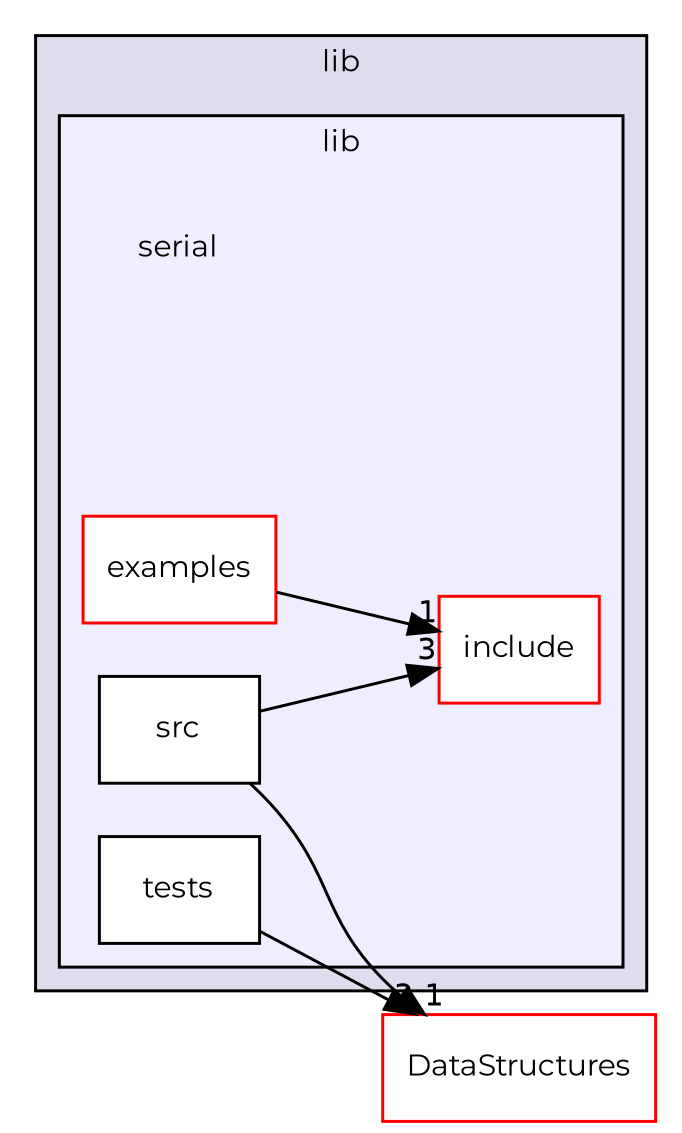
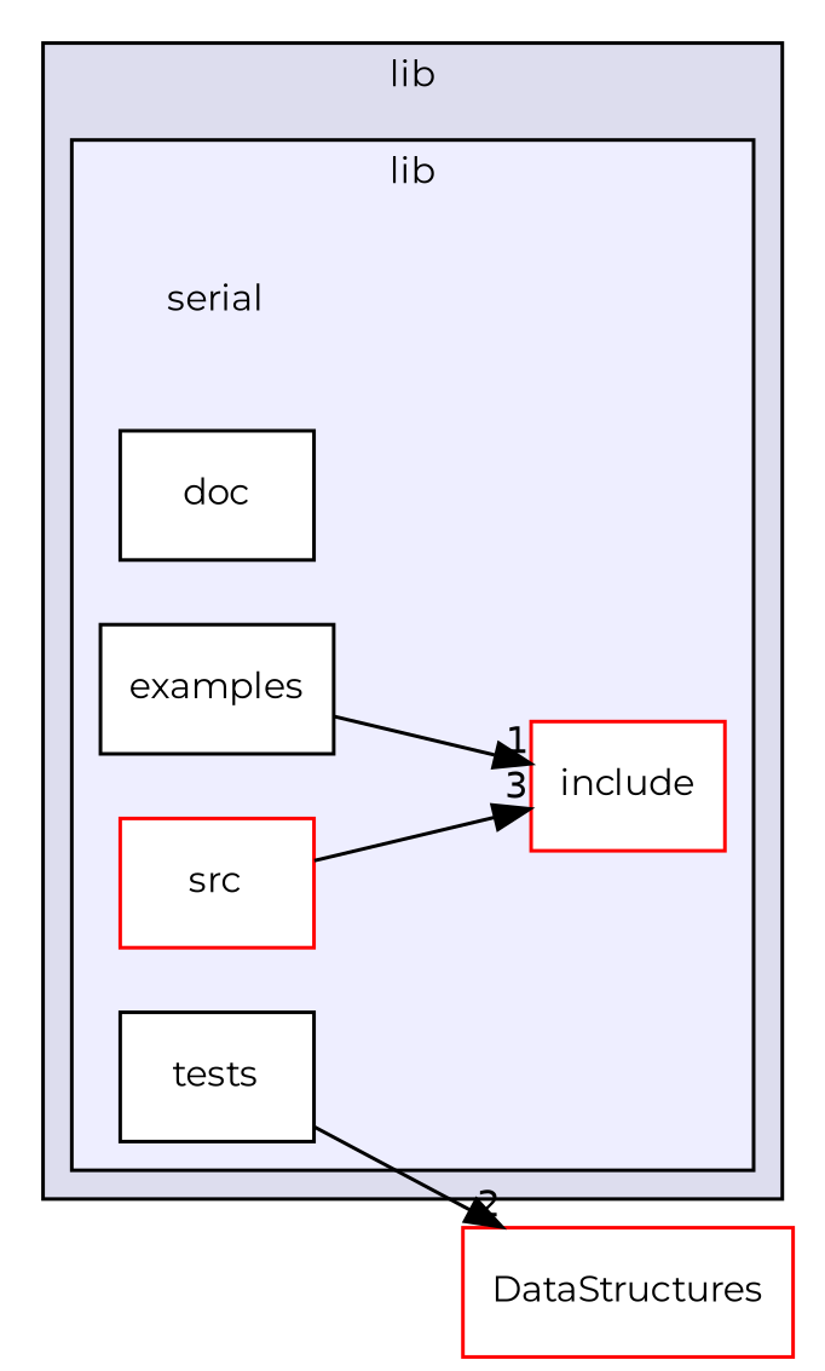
  digraph {
    compound=true
    fontname=Montserrat
    rankdir=LR
    node [fontname=Montserrat fontsize=10 shape=box color=black fillcolor=white style=filled]
    edge [fontname=Montserrat headlabel=1 labeldistance=1.5 labelfontname=Helvetica labelfontsize=10]
    n1 [label=serial shape=plaintext color="" fillcolor="" style=""]
-   n3 [color=red label=examples]
+   n2 [label=doc]
+   n3 [label=examples]
    n4 [color=red label=include]
-   n5 [label=src]
+   n5 [color=red label=src]
    n6 [label=tests]
    n7 [color=red label=DataStructures]
    subgraph cluster_1 {
      bgcolor="#ddddee"
      fontsize=10
      label=lib
      pencolor=black
      subgraph cluster_2 {
        bgcolor="#eeeeff"
        fontsize=10
        label=lib
        pencolor=black
        n1
+       n2
        n3
        n4
        n5
        n6
      }
    }
    n3 -> n4
    n5 -> n4 [headlabel=3]
-   n5 -> n7
    n6 -> n7 [headlabel=2]
  }
